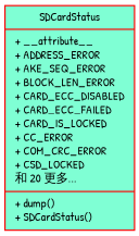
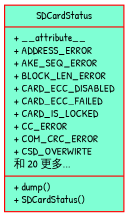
  digraph {
    fontname="Patrick Hand"
-   n1 [color=red fillcolor=aquamarine fontcolor=black fontname="Patrick Hand" fontsize=10 height=0.2 label="{SDCardStatus\n|+ __attribute__\l+ ADDRESS_ERROR\l+ AKE_SEQ_ERROR\l+ BLOCK_LEN_ERROR\l+ CARD_ECC_DISABLED\l+ CARD_ECC_FAILED\l+ CARD_IS_LOCKED\l+ CC_ERROR\l+ COM_CRC_ERROR\l+ CSD_LOCKED\l和 20 更多...\l|+ dump()\l+ SDCardStatus()\l}" shape=record style=filled width=0.4]
+   n1 [color=red fillcolor=aquamarine fontcolor=black fontname="Patrick Hand" fontsize=10 height=0.2 label="{SDCardStatus\n|+ __attribute__\l+ ADDRESS_ERROR\l+ AKE_SEQ_ERROR\l+ BLOCK_LEN_ERROR\l+ CARD_ECC_DISABLED\l+ CARD_ECC_FAILED\l+ CARD_IS_LOCKED\l+ CC_ERROR\l+ COM_CRC_ERROR\l+ CSD_OVERWIRTE\l和 20 更多...\l|+ dump()\l+ SDCardStatus()\l}" shape=record style=filled width=0.4]
  }
